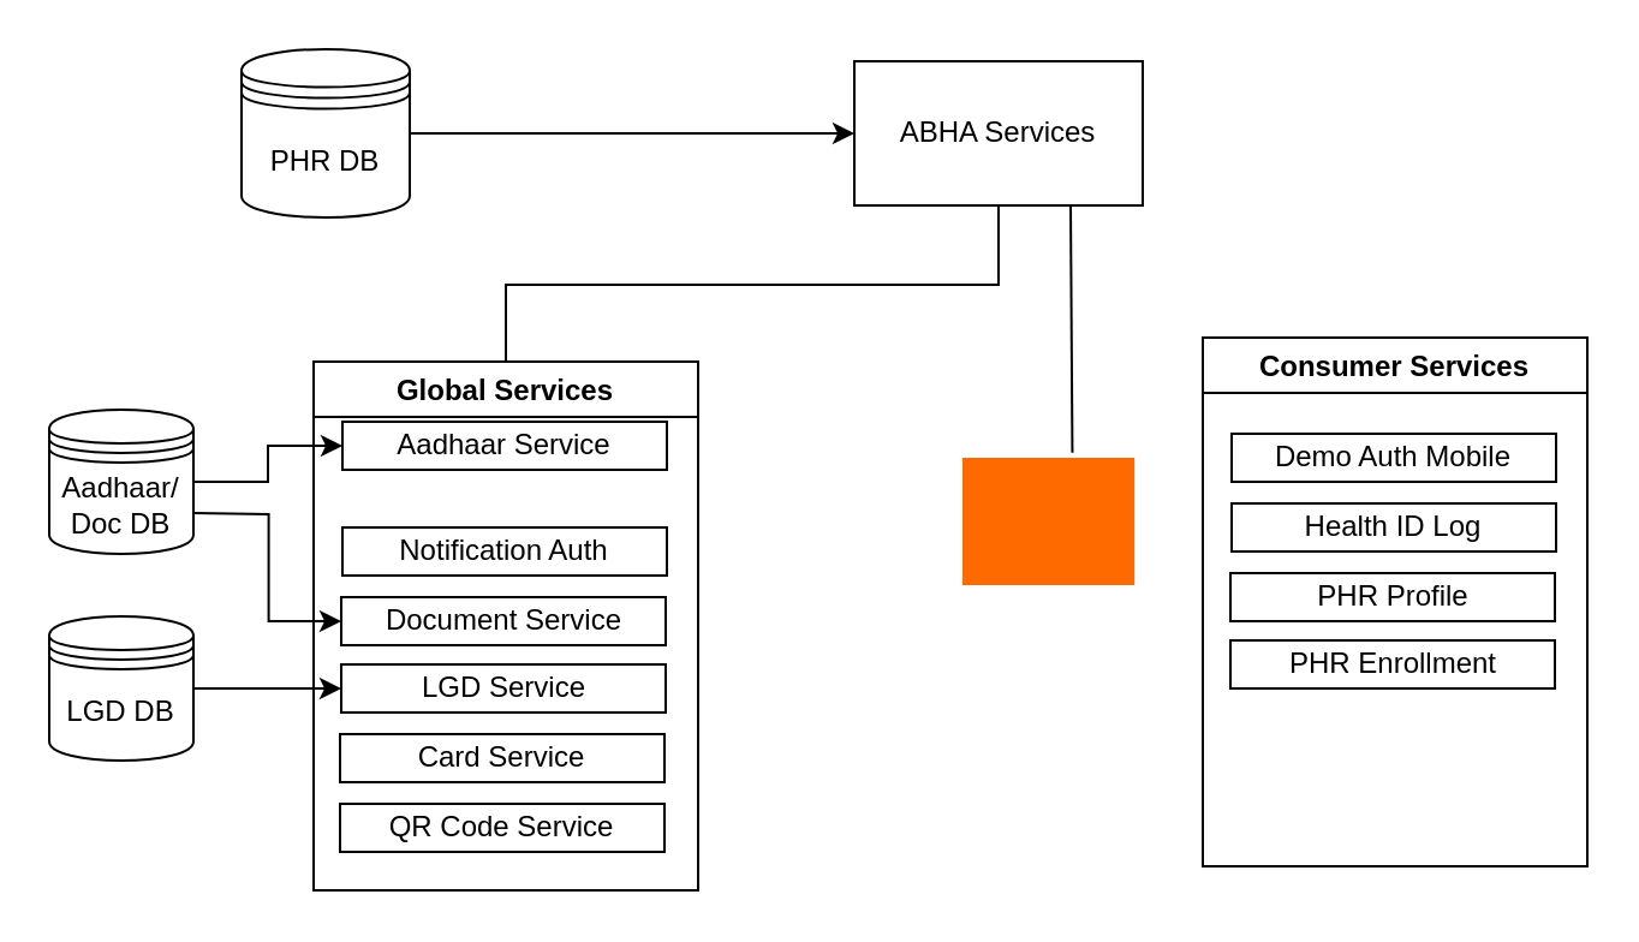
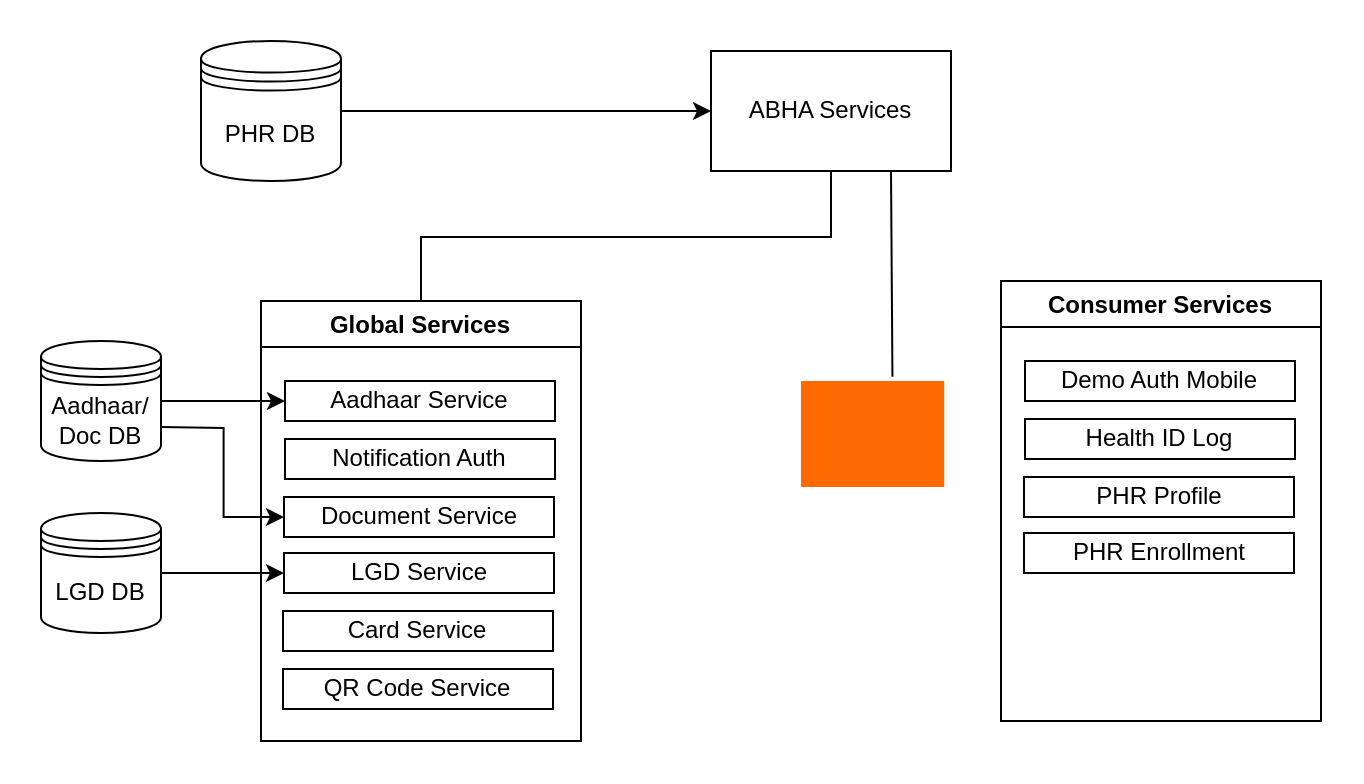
  <mxCell id="0" />
  <mxCell id="1" parent="0" />
  <mxCell id="2" value="" style="edgeStyle=elbowEdgeStyle;rounded=0;orthogonalLoop=1;jettySize=auto;html=1;elbow=vertical;startArrow=none;endArrow=none;entryX=0.5;entryY=0;entryDx=0;entryDy=0;" edge="1" parent="1" source="3" target="6"><mxGeometry relative="1" as="geometry"><mxPoint x="250" y="130" as="targetPoint" /></mxGeometry></mxCell>
  <mxCell id="3" value="ABHA Services" style="whiteSpace=wrap;html=1;align=center;treeFolding=1;treeMoving=1;newEdgeStyle={&quot;edgeStyle&quot;:&quot;elbowEdgeStyle&quot;,&quot;startArrow&quot;:&quot;none&quot;,&quot;endArrow&quot;:&quot;none&quot;};" vertex="1" parent="1"><mxGeometry x="355" y="25" width="120" height="60" as="geometry" /></mxCell>
  <mxCell id="4" style="edgeStyle=orthogonalEdgeStyle;rounded=0;orthogonalLoop=1;jettySize=auto;html=1;entryX=0;entryY=0.5;entryDx=0;entryDy=0;" edge="1" parent="1" source="5" target="3"><mxGeometry relative="1" as="geometry" /></mxCell>
  <mxCell id="5" value="PHR DB" style="shape=datastore;whiteSpace=wrap;html=1;" vertex="1" parent="1"><mxGeometry x="100" y="20" width="70" height="70" as="geometry" /></mxCell>
  <mxCell id="6" value="Global Services" style="swimlane;" vertex="1" parent="1"><mxGeometry x="130" y="150" width="160" height="220" as="geometry" /></mxCell>
- <mxCell id="7" value="Aadhaar Service" style="whiteSpace=wrap;html=1;align=center;treeFolding=1;treeMoving=1;newEdgeStyle={&quot;edgeStyle&quot;:&quot;elbowEdgeStyle&quot;,&quot;startArrow&quot;:&quot;none&quot;,&quot;endArrow&quot;:&quot;none&quot;};" vertex="1" parent="6"><mxGeometry x="12" y="25" width="135" height="20" as="geometry" /></mxCell>
+ <mxCell id="7" value="Aadhaar Service" style="whiteSpace=wrap;html=1;align=center;treeFolding=1;treeMoving=1;newEdgeStyle={&quot;edgeStyle&quot;:&quot;elbowEdgeStyle&quot;,&quot;startArrow&quot;:&quot;none&quot;,&quot;endArrow&quot;:&quot;none&quot;};" vertex="1" parent="6"><mxGeometry x="12" y="40" width="135" height="20" as="geometry" /></mxCell>
  <mxCell id="8" value="Notification Auth" style="whiteSpace=wrap;html=1;align=center;treeFolding=1;treeMoving=1;newEdgeStyle={&quot;edgeStyle&quot;:&quot;elbowEdgeStyle&quot;,&quot;startArrow&quot;:&quot;none&quot;,&quot;endArrow&quot;:&quot;none&quot;};" vertex="1" parent="6"><mxGeometry x="12" y="69" width="135" height="20" as="geometry" /></mxCell>
  <mxCell id="9" value="Document Service" style="whiteSpace=wrap;html=1;align=center;treeFolding=1;treeMoving=1;newEdgeStyle={&quot;edgeStyle&quot;:&quot;elbowEdgeStyle&quot;,&quot;startArrow&quot;:&quot;none&quot;,&quot;endArrow&quot;:&quot;none&quot;};" vertex="1" parent="6"><mxGeometry x="11.5" y="98" width="135" height="20" as="geometry" /></mxCell>
  <mxCell id="10" value="LGD Service" style="whiteSpace=wrap;html=1;align=center;treeFolding=1;treeMoving=1;newEdgeStyle={&quot;edgeStyle&quot;:&quot;elbowEdgeStyle&quot;,&quot;startArrow&quot;:&quot;none&quot;,&quot;endArrow&quot;:&quot;none&quot;};" vertex="1" parent="6"><mxGeometry x="11.5" y="126" width="135" height="20" as="geometry" /></mxCell>
  <mxCell id="11" value="Card Service" style="whiteSpace=wrap;html=1;align=center;treeFolding=1;treeMoving=1;newEdgeStyle={&quot;edgeStyle&quot;:&quot;elbowEdgeStyle&quot;,&quot;startArrow&quot;:&quot;none&quot;,&quot;endArrow&quot;:&quot;none&quot;};" vertex="1" parent="1"><mxGeometry x="141" y="305" width="135" height="20" as="geometry" /></mxCell>
  <mxCell id="12" value="QR Code Service" style="whiteSpace=wrap;html=1;align=center;treeFolding=1;treeMoving=1;newEdgeStyle={&quot;edgeStyle&quot;:&quot;elbowEdgeStyle&quot;,&quot;startArrow&quot;:&quot;none&quot;,&quot;endArrow&quot;:&quot;none&quot;};" vertex="1" parent="1"><mxGeometry x="141" y="334" width="135" height="20" as="geometry" /></mxCell>
  <mxCell id="13" style="edgeStyle=orthogonalEdgeStyle;rounded=0;orthogonalLoop=1;jettySize=auto;html=1;exitX=1;exitY=0.5;exitDx=0;exitDy=0;entryX=0;entryY=0.5;entryDx=0;entryDy=0;" edge="1" parent="1" source="14" target="7"><mxGeometry relative="1" as="geometry" /></mxCell>
  <mxCell id="14" value="Aadhaar/ Doc DB" style="shape=datastore;whiteSpace=wrap;html=1;" vertex="1" parent="1"><mxGeometry x="20" y="170" width="60" height="60" as="geometry" /></mxCell>
  <mxCell id="15" style="edgeStyle=orthogonalEdgeStyle;rounded=0;orthogonalLoop=1;jettySize=auto;html=1;entryX=0;entryY=0.5;entryDx=0;entryDy=0;" edge="1" parent="1" source="16" target="10"><mxGeometry relative="1" as="geometry" /></mxCell>
  <mxCell id="16" value="LGD DB" style="shape=datastore;whiteSpace=wrap;html=1;" vertex="1" parent="1"><mxGeometry x="20" y="256" width="60" height="60" as="geometry" /></mxCell>
  <mxCell id="17" style="edgeStyle=orthogonalEdgeStyle;rounded=0;orthogonalLoop=1;jettySize=auto;html=1;exitX=1;exitY=0.5;exitDx=0;exitDy=0;entryX=0;entryY=0.5;entryDx=0;entryDy=0;" edge="1" parent="1" target="9"><mxGeometry relative="1" as="geometry"><mxPoint x="80" y="213" as="sourcePoint" /><mxPoint x="142" y="213" as="targetPoint" /></mxGeometry></mxCell>
  <mxCell id="18" value="" style="points=[];aspect=fixed;html=1;align=center;shadow=0;dashed=0;fillColor=#FF6A00;strokeColor=none;shape=mxgraph.alibaba_cloud.kafka;" vertex="1" parent="1"><mxGeometry x="400" y="190" width="71.55" height="53" as="geometry" /></mxCell>
  <mxCell id="19" value="" style="endArrow=none;html=1;rounded=0;entryX=0.75;entryY=1;entryDx=0;entryDy=0;exitX=0.639;exitY=-0.04;exitDx=0;exitDy=0;exitPerimeter=0;" edge="1" parent="1" source="18" target="3"><mxGeometry width="50" height="50" relative="1" as="geometry"><mxPoint x="410" y="160" as="sourcePoint" /><mxPoint x="460" y="110" as="targetPoint" /></mxGeometry></mxCell>
  <mxCell id="20" value="" style="points=[];aspect=fixed;html=1;align=center;shadow=0;dashed=0;fillColor=#FF6A00;strokeColor=none;shape=mxgraph.alibaba_cloud.kafka;" vertex="1" parent="1"><mxGeometry x="400" y="190" width="71.55" height="53" as="geometry" /></mxCell>
  <mxCell id="21" value="Consumer Services" style="swimlane;" vertex="1" parent="1"><mxGeometry x="500" y="140" width="160" height="220" as="geometry" /></mxCell>
  <mxCell id="22" value="Demo Auth Mobile" style="whiteSpace=wrap;html=1;align=center;treeFolding=1;treeMoving=1;newEdgeStyle={&quot;edgeStyle&quot;:&quot;elbowEdgeStyle&quot;,&quot;startArrow&quot;:&quot;none&quot;,&quot;endArrow&quot;:&quot;none&quot;};" vertex="1" parent="21"><mxGeometry x="12" y="40" width="135" height="20" as="geometry" /></mxCell>
  <mxCell id="23" value="Health ID Log" style="whiteSpace=wrap;html=1;align=center;treeFolding=1;treeMoving=1;newEdgeStyle={&quot;edgeStyle&quot;:&quot;elbowEdgeStyle&quot;,&quot;startArrow&quot;:&quot;none&quot;,&quot;endArrow&quot;:&quot;none&quot;};" vertex="1" parent="21"><mxGeometry x="12" y="69" width="135" height="20" as="geometry" /></mxCell>
  <mxCell id="24" value="PHR Profile" style="whiteSpace=wrap;html=1;align=center;treeFolding=1;treeMoving=1;newEdgeStyle={&quot;edgeStyle&quot;:&quot;elbowEdgeStyle&quot;,&quot;startArrow&quot;:&quot;none&quot;,&quot;endArrow&quot;:&quot;none&quot;};" vertex="1" parent="21"><mxGeometry x="11.5" y="98" width="135" height="20" as="geometry" /></mxCell>
  <mxCell id="25" value="PHR Enrollment" style="whiteSpace=wrap;html=1;align=center;treeFolding=1;treeMoving=1;newEdgeStyle={&quot;edgeStyle&quot;:&quot;elbowEdgeStyle&quot;,&quot;startArrow&quot;:&quot;none&quot;,&quot;endArrow&quot;:&quot;none&quot;};" vertex="1" parent="21"><mxGeometry x="11.5" y="126" width="135" height="20" as="geometry" /></mxCell>
